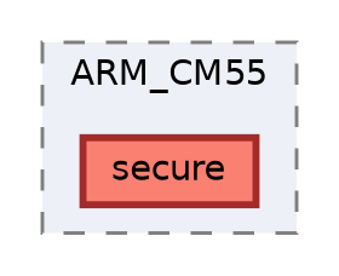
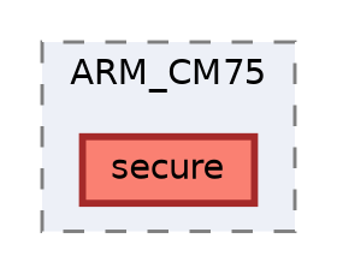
  digraph {
    compound=true
    n1 [color=brown fillcolor=salmon fontname=Helvetica fontsize=10 height=0.2 label=secure shape=box style="filled,bold" width=0.4]
    subgraph cluster_1 {
      bgcolor="#edf0f7"
      fontname=Helvetica
      fontsize=10
-     label=ARM_CM55
+     label=ARM_CM75
      pencolor=grey50
      style="filled,dashed"
      n1
    }
  }
